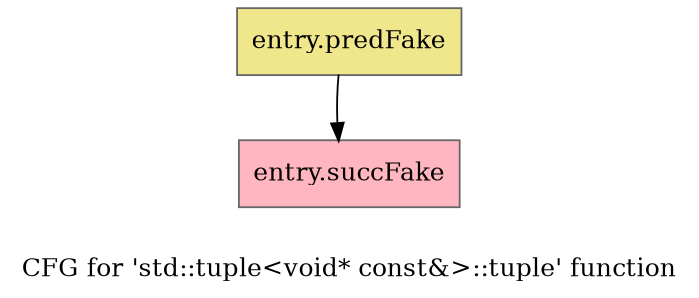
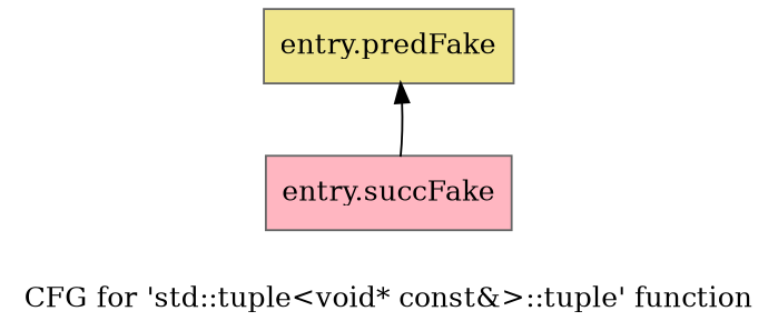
  digraph {
    label="CFG for 'std::tuple\<void* const&\>::tuple' function"
    node [shape=record style=filled color=gray40]
    n1 [label="{entry.predFake}" fillcolor=khaki]
    n2 [filename="/tools/Xilinx/Vitis_HLS/2022.1/tps/lnx64/gcc-8.3.0/lib/gcc/x86_64-pc-linux-gnu/8.3.0/../../../../include/c++/8.3.0/tuple" label="{entry.succFake}" linenumber=662 fillcolor=lightpink]
-   n1 -> n2 [execusionnum=6 filename="/tools/Xilinx/Vitis_HLS/2022.1/tps/lnx64/gcc-8.3.0/lib/gcc/x86_64-pc-linux-gnu/8.3.0/../../../../include/c++/8.3.0/tuple"]
+   n2 -> n1 [execusionnum=6 filename="/tools/Xilinx/Vitis_HLS/2022.1/tps/lnx64/gcc-8.3.0/lib/gcc/x86_64-pc-linux-gnu/8.3.0/../../../../include/c++/8.3.0/tuple"]
  }
